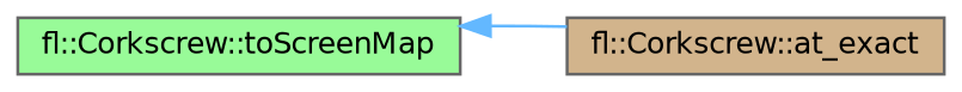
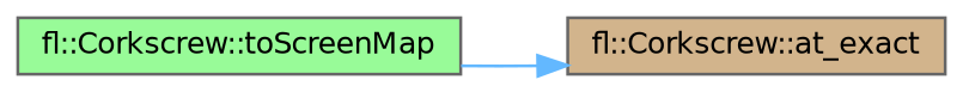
  digraph {
    rankdir=RL
    node [fontname=Helvetica fontsize=10 shape=box style=filled]
    n1 [color=gray40 fillcolor=tan fontcolor=black height=0.2 label="fl::Corkscrew::at_exact" width=0.4]
    n2 [color=grey40 fillcolor=palegreen height=0.2 label="fl::Corkscrew::toScreenMap" width=0.4]
-   n2 -> n1 [color=steelblue1 dir=back fontname=Helvetica fontsize=10 labelfontname=Helvetica labelfontsize=10 style=solid]
+   n1 -> n2 [color=steelblue1 dir=back fontname=Helvetica fontsize=10 labelfontname=Helvetica labelfontsize=10 style=solid]
  }
